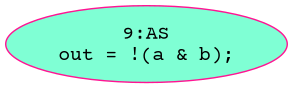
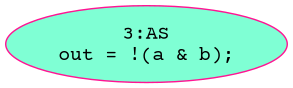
  strict digraph {
    fontname="Courier Prime"
-   n1 [ast="<pyverilog.vparser.ast.Assign object at 0x7f1b3aafa250>" def_var="['out']" fillcolor=aquamarine label="9:AS\nout = !(a & b);" statements="[]" style=filled typ=Assign use_var="['a', 'b']" color=deeppink fontname="Courier Prime"]
+   n1 [ast="<pyverilog.vparser.ast.Assign object at 0x7f1b3aafa250>" def_var="['out']" fillcolor=aquamarine label="3:AS\nout = !(a & b);" statements="[]" style=filled typ=Assign use_var="['a', 'b']" color=deeppink fontname="Courier Prime"]
  }
